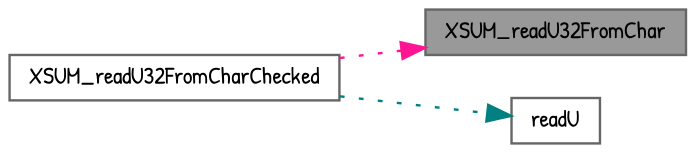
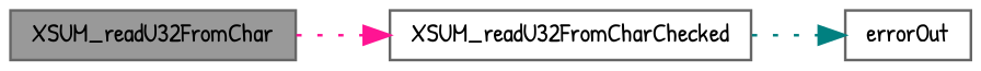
  digraph {
    fontname="Patrick Hand"
    rankdir=LR
    node [color=grey40 fillcolor=white fontname="Patrick Hand" fontsize=10 shape=box style=filled]
    edge [fontname="Patrick Hand" fontsize=10 labelfontname=Helvetica labelfontsize=10 style=dotted]
    n1 [color=gray40 fillcolor=grey60 fontcolor=black height=0.2 label=XSUM_readU32FromChar width=0.4]
    n2 [height=0.2 label=XSUM_readU32FromCharChecked width=0.4]
-   n3 [height=0.2 label=readU width=0.4]
-   n2 -> n1 [color=deeppink]
+   n3 [height=0.2 label=errorOut width=0.4]
+   n1 -> n2 [color=deeppink]
    n2 -> n3 [color=teal]
  }
